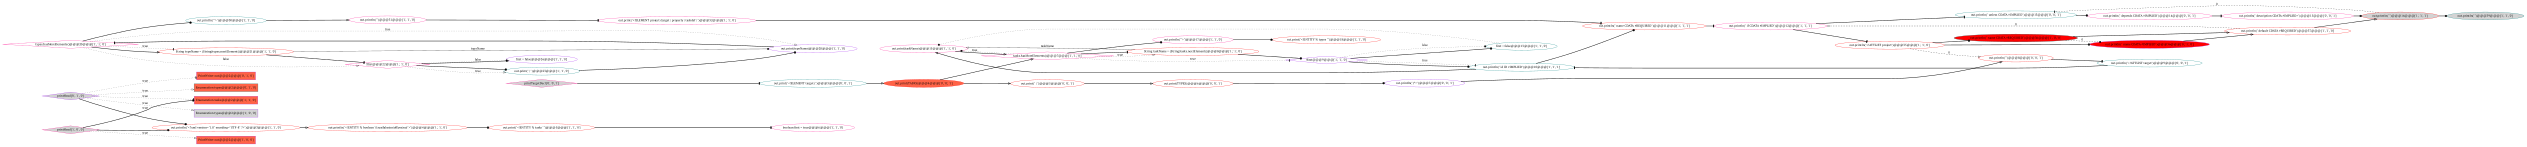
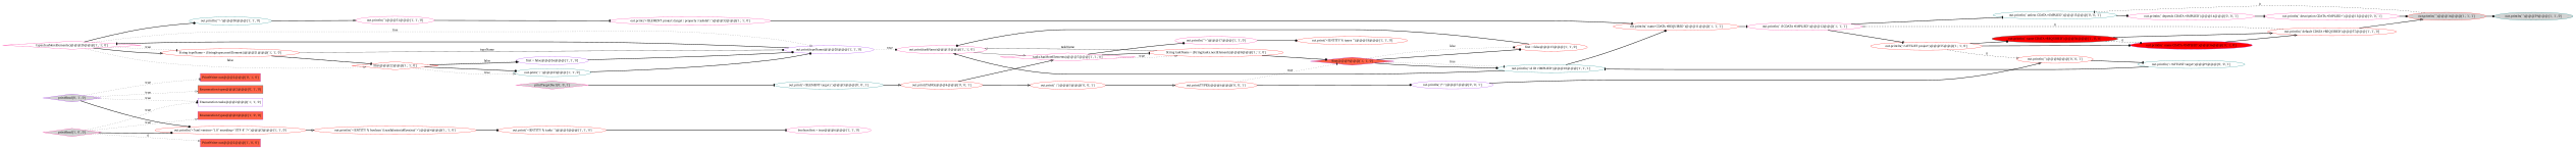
  digraph {
    fontname="PT Serif"
    rankdir=LR
    node [color=red fillcolor=white fontname="PT Serif" shape=ellipse style=filled]
    edge [arrowhead=dot fontname="PT Serif" style=bold]
    n1 [label="out.print(\"<!ENTITY % tasks \"\")@@@5@@@['1', '1', '0']"]
    n2 [color=deeppink label="boolean first = true@@@6@@@['1', '1', '0']"]
    n3 [color=deeppink label="types.hasMoreElements()@@@20@@@['1', '1', '0']" shape=diamond]
    n4 [color=purple label="out.print(typeName)@@@28@@@['1', '1', '0']"]
    n5 [color=teal label="out.println(\"\">\")@@@30@@@['1', '1', '0']"]
    n6 [label="String typeName = (String)types.nextElement()@@@21@@@['1', '1', '0']"]
-   n7 [color=deeppink label="!first@@@22@@@['1', '1', '0']" shape=diamond]
+   n7 [label="!first@@@22@@@['1', '1', '0']" shape=diamond]
    n8 [color=teal label="out.print(\" | \")@@@23@@@['1', '1', '0']"]
    n9 [color=teal label="out.print(\"<!ELEMENT target (\")@@@3@@@['0', '0', '1']"]
-   n10 [fillcolor=tomato label="out.print(TASKS)@@@4@@@['0', '0', '1']"]
+   n10 [label="out.print(TASKS)@@@4@@@['0', '0', '1']"]
    n11 [color=deeppink label="tasks.hasMoreElements()@@@7@@@['1', '1', '0']" shape=diamond]
    n12 [label="out.print(\" | \")@@@5@@@['0', '0', '1']"]
    n13 [color=deeppink label="out.print(taskName)@@@15@@@['1', '1', '0']"]
    n14 [color=deeppink label="out.println(\"\">\")@@@17@@@['1', '1', '0']"]
    n15 [label="String taskName = (String)tasks.nextElement()@@@8@@@['1', '1', '0']"]
-   n16 [color=purple label="!first@@@9@@@['1', '1', '0']" shape=diamond]
+   n16 [color=purple fillcolor=tomato label="!first@@@9@@@['1', '1', '0']" shape=diamond]
    n17 [label="out.println(\" default CDATA #REQUIRED\")@@@37@@@['1', '1', '0']"]
    n18 [fillcolor=lightgray label="out.println(\"\")@@@16@@@['1', '1', '1']"]
    n19 [color=deeppink label="out.println(\" if CDATA #IMPLIED\")@@@12@@@['1', '1', '1']"]
    n20 [color=teal label="out.println(\" unless CDATA #IMPLIED\")@@@13@@@['0', '0', '1']"]
    n21 [color=teal fillcolor=lightgray label="out.println(\"\")@@@39@@@['1', '1', '0']"]
    n22 [label="out.println(\"<!ATTLIST project\")@@@35@@@['1', '1', '0']"]
    n23 [color=purple fillcolor=tomato label="PrintWriter out@@@2@@@['0', '1', '0']" shape=box]
    n24 [color=deeppink label="out.println(\" depends CDATA #IMPLIED\")@@@14@@@['0', '0', '1']"]
-   n25 [color=purple fillcolor=tomato label="Enumeration tasks@@@2@@@['1', '1', '0']" shape=box]
+   n25 [color=purple label="Enumeration tasks@@@2@@@['1', '1', '0']" shape=box]
    n26 [color=deeppink label="out.print(\"<!ELEMENT project (target | property | taskdef | \")@@@32@@@['1', '1', '0']"]
    n27 [label="out.println(\" name CDATA #REQUIRED\")@@@11@@@['1', '1', '1']"]
-   n28 [color=purple fillcolor=lightgray label="Enumeration types@@@2@@@['1', '0', '0']" shape=box]
+   n28 [color=purple fillcolor=tomato label="Enumeration types@@@2@@@['1', '0', '0']" shape=box]
    n29 [color=teal fillcolor=tomato label="Enumeration types@@@2@@@['0', '1', '0']" shape=box]
    n30 [label="out.print(TYPES)@@@6@@@['0', '0', '1']"]
    n31 [color=teal fillcolor=red label="out.println(\" name CDATA #REQUIRED\")@@@36@@@['1', '0', '0']"]
    n32 [color=purple fillcolor=red label="out.println(\" name CDATA #IMPLIED\")@@@36@@@['0', '1', '0']"]
    n33 [label="out.println(\"\")@@@8@@@['0', '0', '1']"]
    n34 [color=teal label="out.println(\"<!ATTLIST target\")@@@9@@@['0', '0', '1']"]
    n35 [color=teal label="out.println(\" id ID #IMPLIED\")@@@10@@@['1', '1', '1']"]
    n36 [color=purple fillcolor=lightgray label="printHead['0', '1', '0']" shape=diamond]
    n37 [label="out.println(\"<?xml version=\"1.0\" encoding=\"UTF-8\" ?>\")@@@3@@@['1', '1', '0']"]
    n38 [label="out.println(\"<!ENTITY % boolean \"(true|false|on|off|yes|no)\">\")@@@4@@@['1', '1', '0']"]
    n39 [color=deeppink label="out.println(\" description CDATA #IMPLIED>\")@@@15@@@['0', '0', '1']"]
    n40 [color=purple label="out.println(\")*>\")@@@7@@@['0', '0', '1']"]
    n41 [color=deeppink fillcolor=lightgray label="printHead['1', '0', '0']" shape=diamond]
    n42 [color=purple fillcolor=tomato label="PrintWriter out@@@2@@@['1', '0', '0']" shape=box]
    n43 [color=deeppink label="out.println(\"\")@@@31@@@['1', '1', '0']"]
    n44 [color=purple label="first = false@@@26@@@['1', '1', '0']"]
    n45 [label="out.print(\"<!ENTITY % types \"\")@@@18@@@['1', '1', '0']"]
-   n46 [color=teal label="first = false@@@13@@@['1', '1', '0']"]
+   n46 [label="first = false@@@13@@@['1', '1', '0']"]
    n47 [color=deeppink fillcolor=lightgray label="printTargetDecl['0', '0', '1']" shape=diamond]
    n1 -> n2 [arrowhead=tee]
    n3 -> n4 [arrowhead=onormal label=true style=dotted]
    n3 -> n5
    n3 -> n6 [arrowhead=onormal]
    n3 -> n6 [arrowhead=tee label=true style=dotted]
    n3 -> n7 [arrowhead=onormal label=false style=dotted]
    n4 -> n3 [arrowhead=tee]
    n5 -> n43 [arrowhead=onormal]
    n6 -> n4 [label=typeName style=solid]
    n6 -> n7 [arrowhead=tee]
    n7 -> n8
    n7 -> n8 [arrowhead=onormal label=true style=dotted]
    n7 -> n44 [label=false style=dotted]
    n7 -> n44 [arrowhead=onormal]
    n8 -> n4
    n9 -> n10 [arrowhead=onormal]
    n10 -> n11 [arrowhead=onormal]
    n10 -> n12 [arrowhead=onormal]
-   n11 -> n13 [label=true style=dotted]
+   n4 -> n13 [label=true style=dotted]
    n11 -> n14
    n11 -> n15 [arrowhead=tee]
    n11 -> n15 [arrowhead=onormal label=true style=dotted]
-   n11 -> n16 [arrowhead=tee label=true style=dotted]
+   n30 -> n16 [arrowhead=tee label=true style=dotted]
    n12 -> n30 [arrowhead=onormal]
-   n13 -> n11 [arrowhead=onormal]
+   n13 -> n11 [arrowhead=onormal style=solid]
    n14 -> n45
    n15 -> n13 [arrowhead=onormal label=taskName style=solid]
    n15 -> n16
    n16 -> n35 [arrowhead=tee label=true style=dotted]
    n16 -> n35
    n16 -> n46 [label=false style=dotted]
    n16 -> n46
    n17 -> n18 [arrowhead=onormal]
    n17 -> n19 [arrowhead=onormal label=0 style=dashed]
    n18 -> n20 [arrowhead=tee label=0 style=dashed]
    n18 -> n21
    n19 -> n20 [arrowhead=tee]
    n19 -> n22 [arrowhead=tee]
    n20 -> n24
    n22 -> n31
    n22 -> n32
    n22 -> n33 [arrowhead=onormal label=0 style=dashed]
    n24 -> n39 [arrowhead=tee]
    n26 -> n27 [arrowhead=tee]
    n27 -> n19 [arrowhead=tee]
    n30 -> n40
    n31 -> n17 [arrowhead=onormal]
    n31 -> n32 [label=0 style=dashed]
    n32 -> n17 [arrowhead=onormal]
    n33 -> n34 [arrowhead=tee]
    n34 -> n35 [arrowhead=tee]
    n35 -> n13 [arrowhead=onormal]
    n35 -> n27
    n36 -> n23 [arrowhead=tee label=true style=dotted]
    n36 -> n25 [arrowhead=tee label=true style=dotted]
    n36 -> n29 [arrowhead=onormal label=true style=dotted]
    n36 -> n37
    n37 -> n38 [arrowhead=onormal]
    n38 -> n1
    n39 -> n18
    n40 -> n33 [arrowhead=onormal]
-   n41 -> n25 [label=true]
-   n36 -> n28 [arrowhead=onormal label=true style=dotted]
+   n41 -> n25 [label=true style=dotted]
+   n41 -> n28 [arrowhead=onormal label=true style=dotted]
    n41 -> n37
-   n41 -> n42 [arrowhead=onormal label=true style=dotted]
+   n41 -> n42 [arrowhead=onormal label=0 style=dotted]
    n43 -> n26 [arrowhead=tee]
-   n46 -> n13 [style=dotted]
+   n44 -> n4
+   n46 -> n13
    n47 -> n9 [arrowhead=tee]
  }
